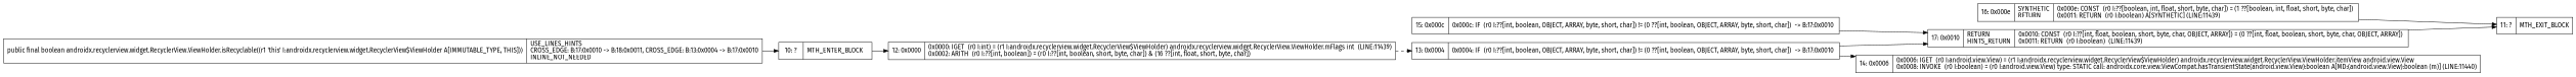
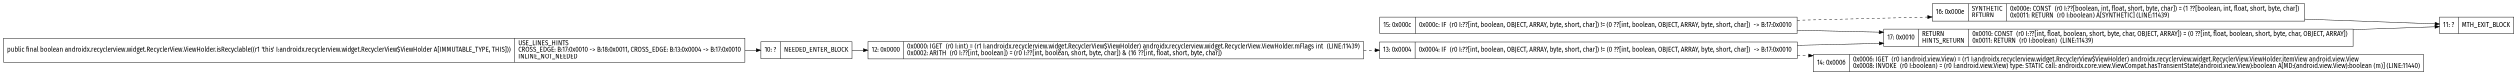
  digraph {
    fontname="Fira Sans"
    rankdir=LR
    node [fontname="Fira Sans" shape=record]
    edge [fontname="Fira Sans"]
-   n1 [label="{10\:\ ?|MTH_ENTER_BLOCK\l}"]
+   n1 [label="{10\:\ ?|NEEDED_ENTER_BLOCK\l}"]
    n2 [label="{12\:\ 0x0000|0x0000: IGET  (r0 I:int) = (r1 I:androidx.recyclerview.widget.RecyclerView$ViewHolder) androidx.recyclerview.widget.RecyclerView.ViewHolder.mFlags int  (LINE:11439)\l0x0002: ARITH  (r0 I:??[int, boolean]) = (r0 I:??[int, boolean, short, byte, char]) & (16 ??[int, float, short, byte, char]) \l}"]
    n3 [label="{13\:\ 0x0004|0x0004: IF  (r0 I:??[int, boolean, OBJECT, ARRAY, byte, short, char]) != (0 ??[int, boolean, OBJECT, ARRAY, byte, short, char])  \-\> B:17:0x0010 \l}"]
    n4 [label="{14\:\ 0x0006|0x0006: IGET  (r0 I:android.view.View) = (r1 I:androidx.recyclerview.widget.RecyclerView$ViewHolder) androidx.recyclerview.widget.RecyclerView.ViewHolder.itemView android.view.View \l0x0008: INVOKE  (r0 I:boolean) = (r0 I:android.view.View) type: STATIC call: androidx.core.view.ViewCompat.hasTransientState(android.view.View):boolean A[MD:(android.view.View):boolean (m)] (LINE:11440)\l}"]
    n5 [label="{17\:\ 0x0010|RETURN\lHINTS_RETURN\l|0x0010: CONST  (r0 I:??[int, float, boolean, short, byte, char, OBJECT, ARRAY]) = (0 ??[int, float, boolean, short, byte, char, OBJECT, ARRAY]) \l0x0011: RETURN  (r0 I:boolean)  (LINE:11439)\l}"]
    n6 [label="{11\:\ ?|MTH_EXIT_BLOCK\l}"]
    n7 [label="{15\:\ 0x000c|0x000c: IF  (r0 I:??[int, boolean, OBJECT, ARRAY, byte, short, char]) != (0 ??[int, boolean, OBJECT, ARRAY, byte, short, char])  \-\> B:17:0x0010 \l}"]
    n8 [label="{16\:\ 0x000e|SYNTHETIC\lRETURN\l|0x000e: CONST  (r0 I:??[boolean, int, float, short, byte, char]) = (1 ??[boolean, int, float, short, byte, char]) \l0x0011: RETURN  (r0 I:boolean) A[SYNTHETIC] (LINE:11439)\l}"]
    n9 [label="{public final boolean androidx.recyclerview.widget.RecyclerView.ViewHolder.isRecyclable((r1 'this' I:androidx.recyclerview.widget.RecyclerView$ViewHolder A[IMMUTABLE_TYPE, THIS]))  | USE_LINES_HINTS\lCROSS_EDGE: B:17:0x0010 \-\> B:18:0x0011, CROSS_EDGE: B:13:0x0004 \-\> B:17:0x0010\lINLINE_NOT_NEEDED\l}"]
    n1 -> n2
    n2 -> n3 [style=dashed]
-   n3 -> n4 [style=solid]
+   n3 -> n4 [style=dashed]
    n3 -> n5
    n5 -> n6
    n7 -> n5
+   n7 -> n8 [style=dashed]
    n8 -> n6
    n9 -> n1
  }
